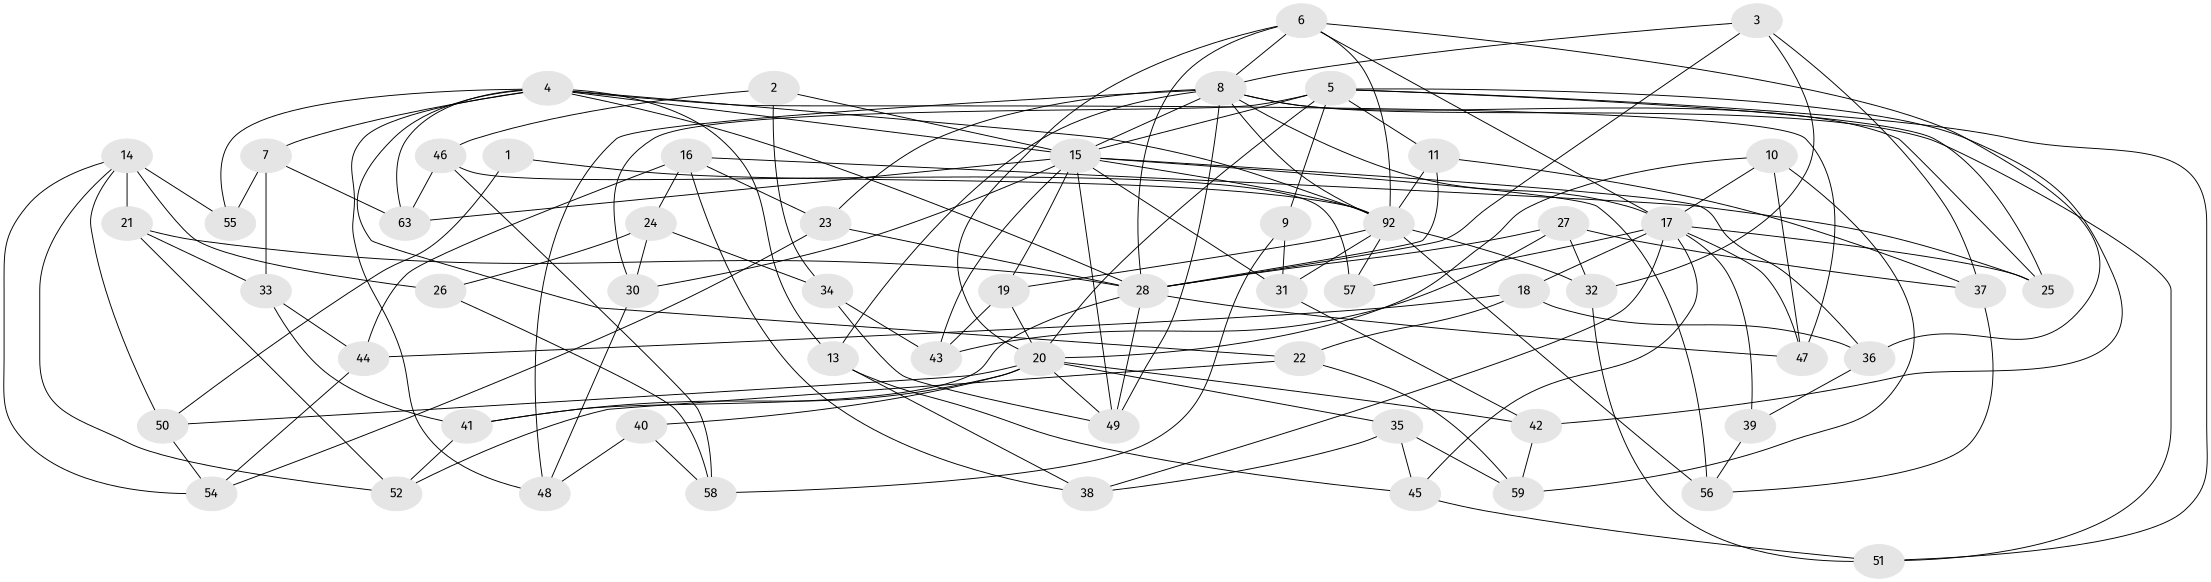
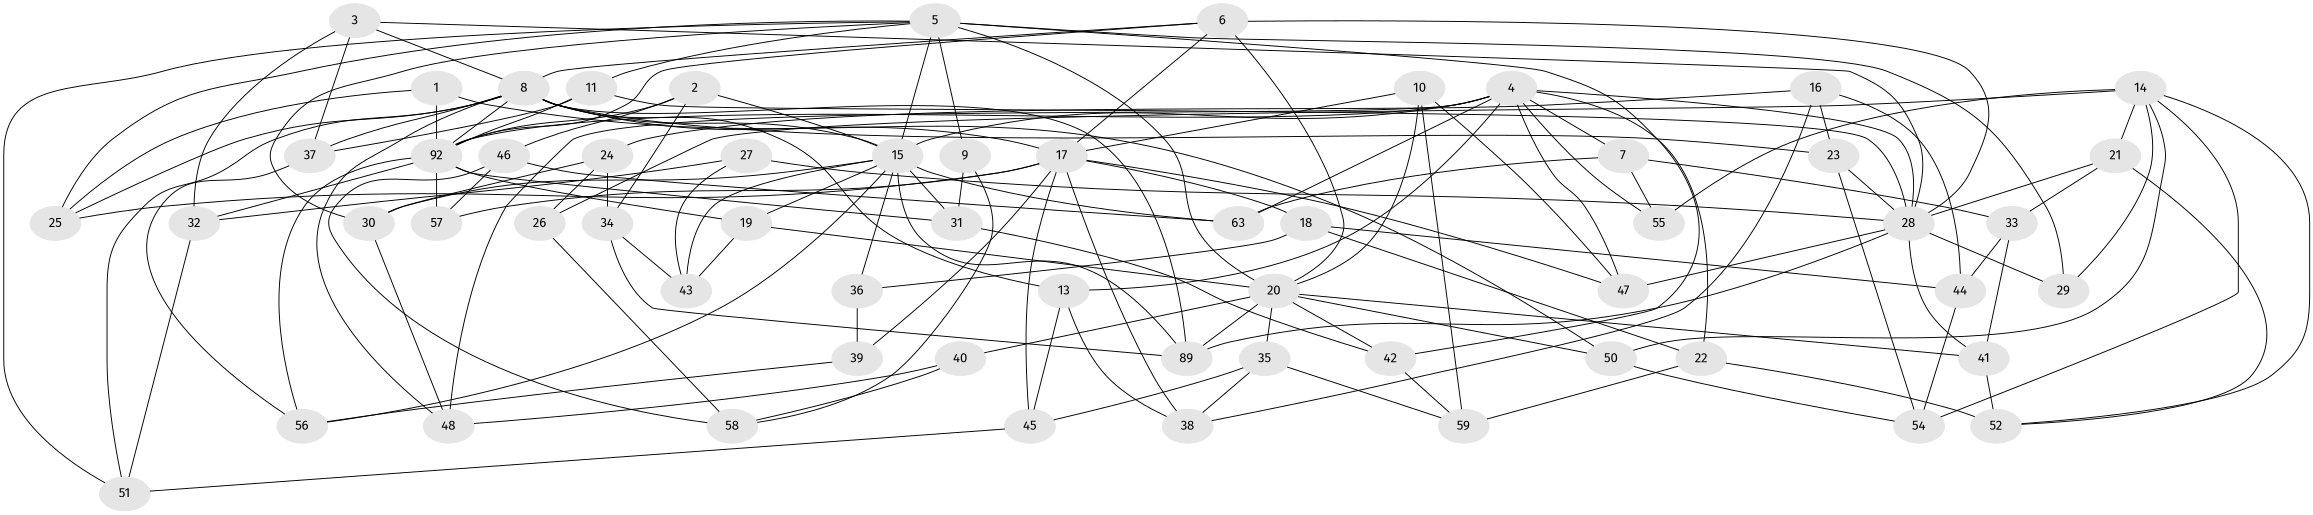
  graph {
    fontname="Fira Sans"
    node [color=gray90 fontname="Fira Sans" style=filled]
    edge [fontname="Fira Sans" weight=1.0]
    n1 [label=92]
    1
    25
    50
    32
    31
    19
    56
    57
    54
    2
    15
    34
    46
    n15 [label=63]
    30
    36
-   49
+   49 [label=89]
    43
    58
    3
    8
    28
    37
    13
    48
    51
    17
    23
    47
+   29
    41
    4
    7
    22
    55
    33
    38
    45
    59
    52
    5
    9
    11
    20
    42
    35
    40
    6
    18
    39
    44
    26
    10
    14
    21
    16
    24
    27
    n1 -- 32
    n1 -- 31
    n1 -- 19
    n1 -- 56
    n1 -- 57
    1 -- n1 [weight=2.0]
-   16 -- 25
+   1 -- 25
    1 -- 50
    50 -- 54
    32 -- 51
    31 -- 42
    19 -- 43
    19 -- 20
-   15 -- n1
+   2 -- n1
    2 -- 15
    2 -- 34
    2 -- 46
    15 -- 31
    15 -- 19
    15 -- 56
    15 -- n15
    15 -- 30
    15 -- 36
    15 -- 49
    15 -- 43
    34 -- 49
    34 -- 43
    46 -- 57
    46 -- n15
    46 -- 58
    30 -- 48
    36 -- 39
    3 -- 32
    3 -- 8
    3 -- 28
    3 -- 37
    8 -- n1
    8 -- 25
    8 -- 15
    8 -- 49 [weight=2.0]
    8 -- 13
    8 -- 48
    8 -- 51
    8 -- 17
    8 -- 23
    28 -- 49
    28 -- 47
+   28 -- 29 [weight=2.0]
    28 -- 41
    37 -- 56
    13 -- 38
    13 -- 45
    17 -- 25
    17 -- 57 [weight=2.0]
    17 -- 47
    17 -- 38
    17 -- 45
    17 -- 18
    17 -- 39 [weight=2.0]
    23 -- 54
    23 -- 28
    41 -- 52
    4 -- n1
    4 -- 15
    4 -- n15
    4 -- 28
    4 -- 13
    4 -- 48
    4 -- 47
    4 -- 7
    4 -- 22
    4 -- 55
    7 -- n15
    7 -- 55
    7 -- 33
    22 -- 59
    22 -- 52
    33 -- 41
    33 -- 44
    45 -- 51
    5 -- 25
    5 -- 15
    5 -- 30
    5 -- 51
+   5 -- 29
    5 -- 9
    5 -- 11
    5 -- 20 [weight=2.0]
    5 -- 42
    9 -- 31
    9 -- 58
    11 -- n1
    11 -- 28
    11 -- 37
    20 -- 50
    20 -- 49
    20 -- 41
    20 -- 42
    20 -- 35
    20 -- 40 [weight=2.0]
    42 -- 59
    35 -- 38
    35 -- 45
    35 -- 59
    40 -- 58
    40 -- 48
    6 -- n1
-   6 -- 36
    6 -- 8
    6 -- 28
    6 -- 17
    6 -- 20
    18 -- 36
    18 -- 22
    18 -- 44
    39 -- 56
    44 -- 54
    26 -- 58
    10 -- 17
    10 -- 47
    10 -- 59
    10 -- 20
    14 -- 50
    14 -- 54
+   14 -- 29
    14 -- 55 [weight=2.0]
    14 -- 52
    14 -- 26
    14 -- 21
    21 -- 28
    21 -- 33
    21 -- 52
    16 -- 23
    16 -- 38
    16 -- 44
    16 -- 24
    24 -- 34
    24 -- 30
    24 -- 26
    27 -- 32
    27 -- 43
    27 -- 28
-   27 -- 37
+   8 -- 37
  }
